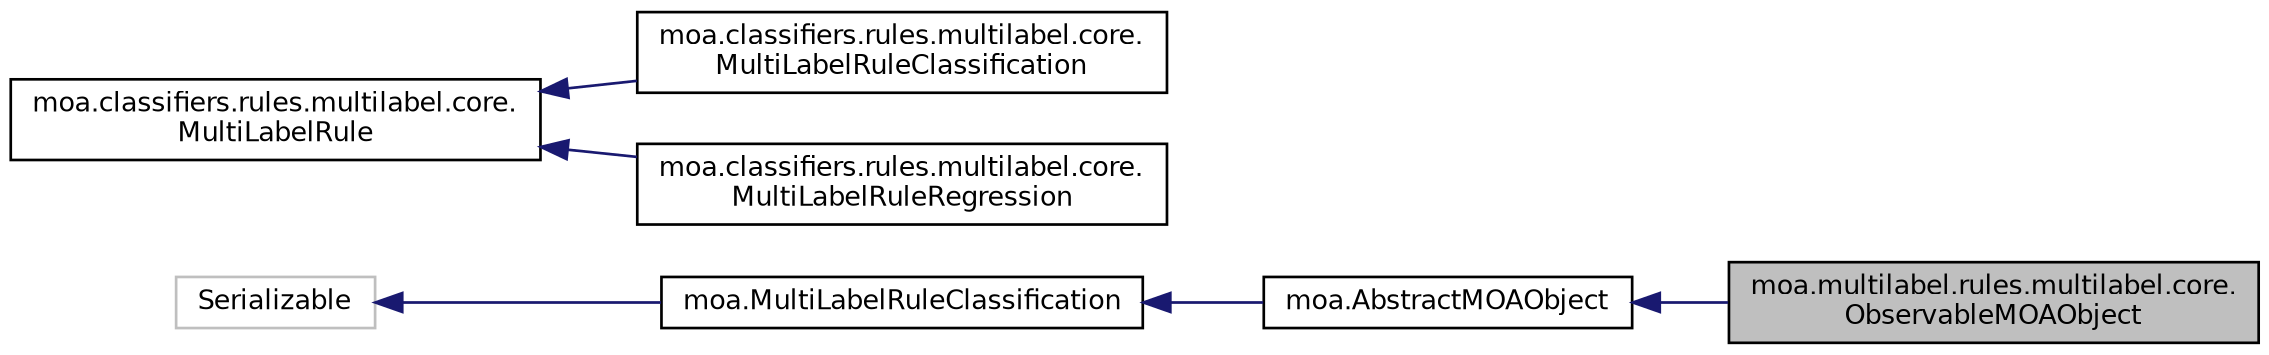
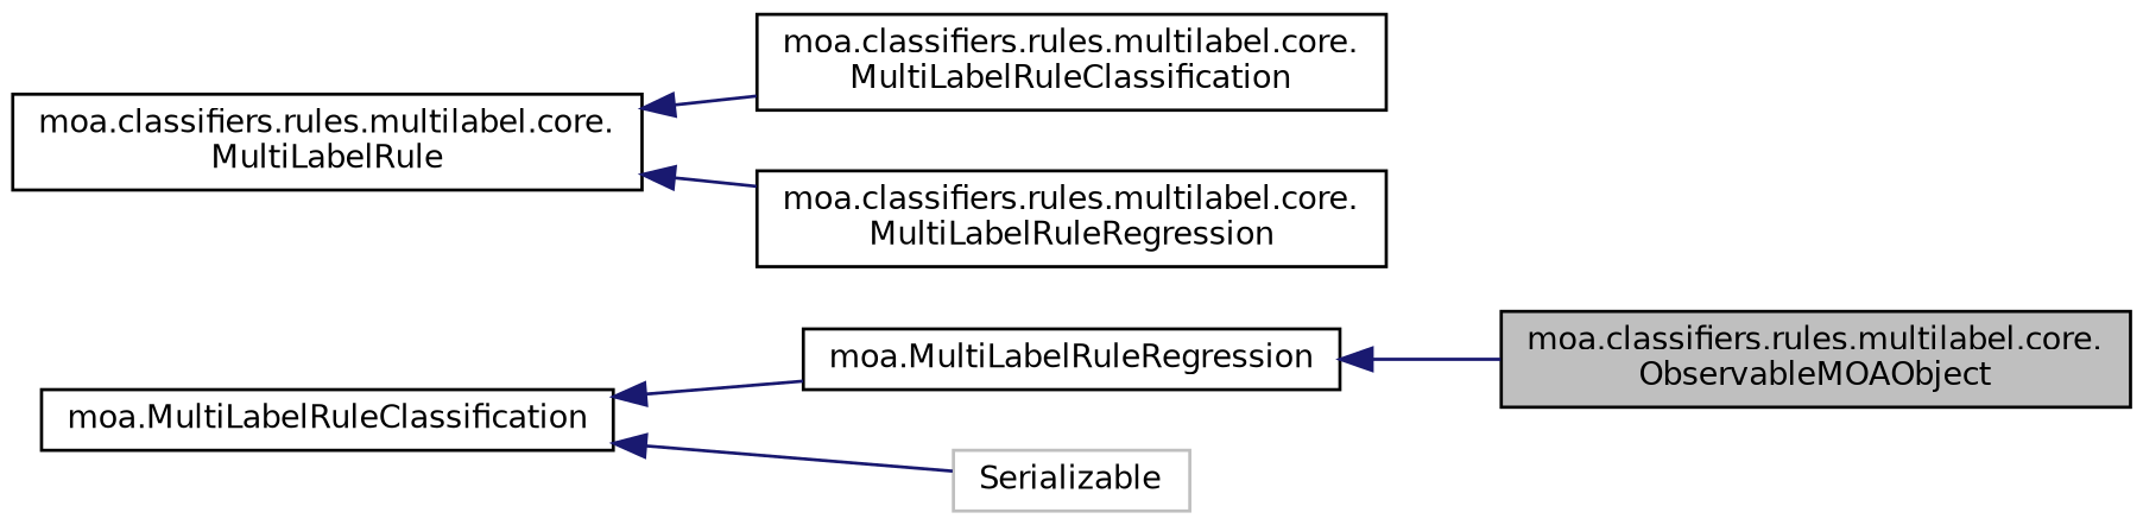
  digraph {
    rankdir=LR
    node [color=black fillcolor=white fontname=Helvetica fontsize=10 shape=record style=filled]
    edge [color=midnightblue dir=back fontname=Helvetica fontsize=10 labelfontname=Helvetica labelfontsize=10 style=solid]
-   n1 [fillcolor=grey75 fontcolor=black height=0.2 label="moa.multilabel.rules.multilabel.core.\lObservableMOAObject" width=0.4]
+   n1 [fillcolor=grey75 fontcolor=black height=0.2 label="moa.classifiers.rules.multilabel.core.\lObservableMOAObject" width=0.4]
    n2 [height=0.2 label="moa.classifiers.rules.multilabel.core.\lMultiLabelRule" width=0.4]
    n3 [height=0.2 label="moa.classifiers.rules.multilabel.core.\lMultiLabelRuleClassification" width=0.4]
    n4 [height=0.2 label="moa.classifiers.rules.multilabel.core.\lMultiLabelRuleRegression" width=0.4]
-   n5 [height=0.2 label="moa.AbstractMOAObject" width=0.4]
+   n5 [height=0.2 label="moa.MultiLabelRuleRegression" width=0.4]
    n6 [height=0.2 label="moa.MultiLabelRuleClassification" width=0.4]
    n7 [color=grey75 height=0.2 label=Serializable width=0.4]
    n2 -> n3
    n2 -> n4
    n5 -> n1
    n6 -> n5
-   n7 -> n6
+   n6 -> n7
  }
